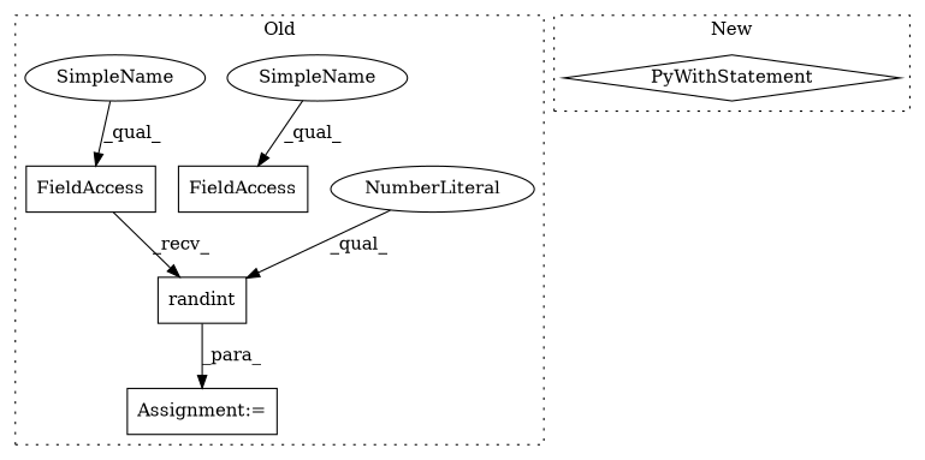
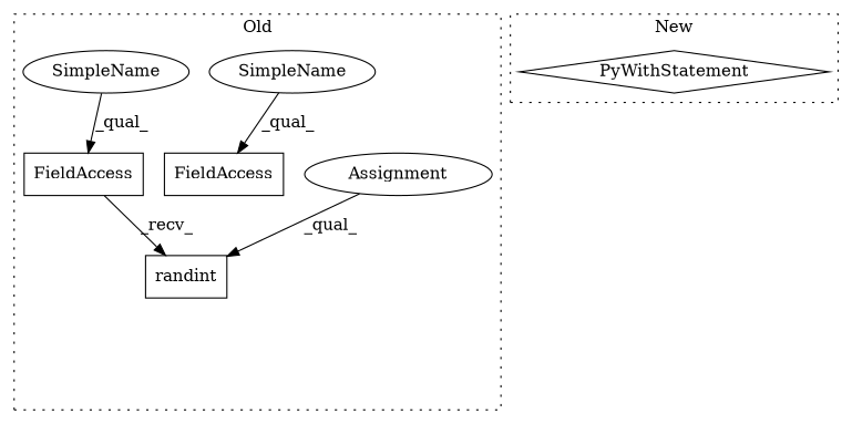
  digraph {
    node [a=22 l=1 s=7871 shape=box]
    n1 [a=32 l="8,1" label=randint s="7884,7903"]
-   n2 [a=34 label=NumberLiteral s=7892 shape=ellipse]
-   n3 [a=7 label="Assignment:=" s=7921]
+   n2 [a=34 label=Assignment s=7892 shape=ellipse]
    n4 [l=12 label=FieldAccess]
    n5 [l=12 label=FieldAccess s=7638]
    n6 [a=42 l=5 label=SimpleName s=7638 shape=ellipse]
    n7 [a=42 l=5 label=SimpleName shape=ellipse]
    n8 [a=104 l="10,2" label=PyWithStatement s="8810,8856" shape=diamond]
    subgraph cluster_1 {
      label=Old
      style=dotted
      n1
      n2
-     n3
      n4
      n5
      n6
      n7
    }
    subgraph cluster_2 {
      label=New
      style=dotted
      n8
    }
-   n1 -> n3 [label=_para_]
    n2 -> n1 [label=_qual_]
    n4 -> n1 [label=_recv_]
    n6 -> n5 [label=_qual_]
    n7 -> n4 [label=_qual_]
  }
